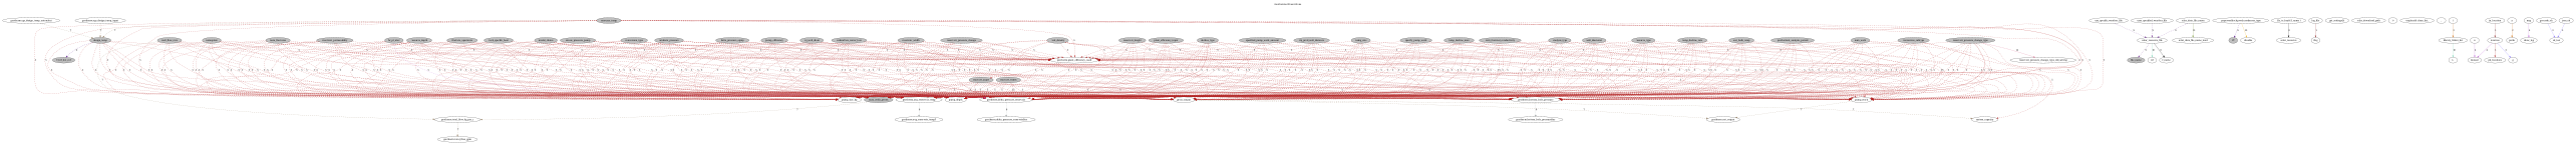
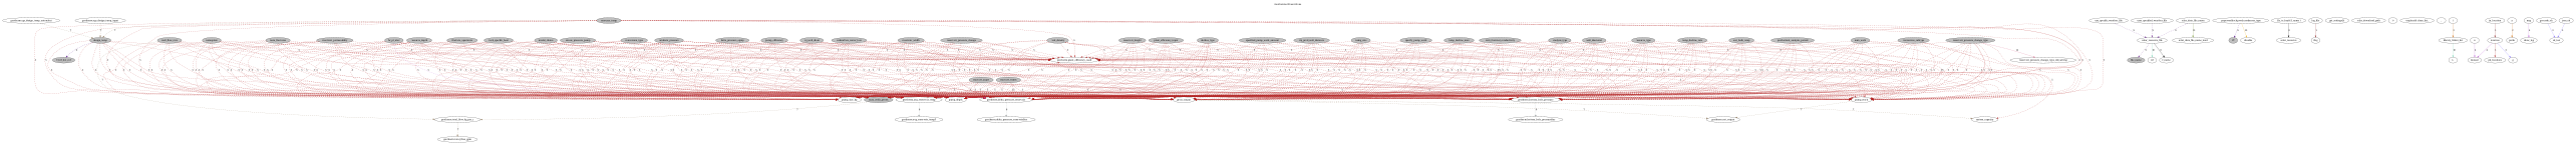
  digraph {
    fontname="Noto Serif"
    label="Geothermal Power-None"
    labelloc=top
    rankdir=TB
    ranksep=1
    node [fontname="Noto Serif"]
    edge [color=firebrick fontname="Noto Serif" style=dashed]
    design_temp [fillcolor=grey style=filled]
    num_wells_getem [fillcolor=grey style=filled]
    T_htf_hot_ref [fillcolor=grey style=filled]
    "geotherm.plant_efficiency_used"
    gross_output
    pump_depth
    pump_work
    pump_size_hp
    "geotherm.delta_pressure_reservoir"
    "geotherm.avg_reservoir_temp"
    "geotherm.bottom_hole_pressure"
    "geotherm.total_flow_kg_per_s"
    system_capacity
    "geotherm.net_output"
    "geotherm.delta_pressure_reservoirBar"
    "geotherm.avg_reservoir_tempF"
    "geotherm.bottom_hole_pressureBar"
    analysis_type [fillcolor=grey style=filled]
    file_name [fillcolor=grey style=filled]
    rock_thermal_conductivity [fillcolor=grey style=filled]
    excess_pressure_pump [fillcolor=grey style=filled]
    fracture_angle [fillcolor=grey style=filled]
    ambient_pressure [fillcolor=grey style=filled]
    inj_prod_well_distance [fillcolor=grey style=filled]
    fracture_width [fillcolor=grey style=filled]
    model_choice [fillcolor=grey style=filled]
    reservoir_width [fillcolor=grey style=filled]
    conversion_subtype [fillcolor=grey style=filled]
    reservoir_permeability [fillcolor=grey style=filled]
    num_wells [fillcolor=grey style=filled]
    "geotherm.total_flow_gpm"
    reservoir_height [fillcolor=grey style=filled]
    wet_bulb_temp [fillcolor=grey style=filled]
    decline_type [fillcolor=grey style=filled]
    conversion_type [fillcolor=grey style=filled]
    geothermal_analysis_period [fillcolor=grey style=filled]
    pump_efficiency [fillcolor=grey style=filled]
    fracture_aperature [fillcolor=grey style=filled]
    inj_well_diam [fillcolor=grey style=filled]
    subsurface_water_loss [fillcolor=grey style=filled]
    resource_temp [fillcolor=grey style=filled]
    specified_pump_work_amount [fillcolor=grey style=filled]
    casing_size [fillcolor=grey style=filled]
    specify_pump_work [fillcolor=grey style=filled]
    num_fractures [fillcolor=grey style=filled]
    plant_efficiency_input [fillcolor=grey style=filled]
    rock_density [fillcolor=grey style=filled]
    rock_specific_heat [fillcolor=grey style=filled]
    well_flow_rate [fillcolor=grey style=filled]
    reservoir_pressure_change [fillcolor=grey style=filled]
    temp_decline_max [fillcolor=grey style=filled]
    resource_depth [fillcolor=grey style=filled]
    resource_type [fillcolor=grey style=filled]
    delta_pressure_equip [fillcolor=grey style=filled]
    reservoir_pressure_change_type [fillcolor=grey style=filled]
    reservoir_pressure_change_type_old_setting
    well_diameter [fillcolor=grey style=filled]
    CT [fillcolor=grey style=filled]
    nameplate [fillcolor=grey style=filled]
    hr_pl_nlev [fillcolor=grey style=filled]
    temp_decline_rate [fillcolor=grey style=filled]
    "file_to_key()( f_name )"
    solar_resource
    log_file
    flog
    "get_settings()( "
    solar_download_path
    " )+"
    "+replace()( clean_list, "
    ", "
    " )"
    library_folder_list
    L
    location
    pb_locations
    g
    dataset
    solar_resource_file
    wf
    f_name
    x
    paths
    "geotherm.egs_design_temp_autoselect"
    n
    msg
    show_log
    "geotherm.egs_design_temp_input"
    geocode_ok
    ok_test
    use_specific_weather_file
    solar_data_file_name
    solar_data_file_name_load
    json_ok
    in_location
    user_specified_weather_file
    "geopowerblock.pwrb.condenser_type"
    bEnable
    design_temp -> num_wells_getem [label=5]
    design_temp -> T_htf_hot_ref [color=indigo label=6]
    design_temp -> "geotherm.plant_efficiency_used" [label=5]
    design_temp -> gross_output [label=5]
    design_temp -> pump_depth [label=5]
    design_temp -> pump_work [label=5]
    design_temp -> pump_size_hp [label=5]
    design_temp -> "geotherm.delta_pressure_reservoir" [label=5]
    design_temp -> "geotherm.avg_reservoir_temp" [label=5]
    design_temp -> "geotherm.bottom_hole_pressure" [label=5]
    num_wells_getem -> "geotherm.total_flow_kg_per_s" [color=burlywood4 label=7]
    gross_output -> system_capacity [color=burlywood4 label=7]
    gross_output -> "geotherm.net_output" [color=burlywood4 label=7]
    pump_work -> "geotherm.plant_efficiency_used" [label=5]
    pump_work -> "geotherm.net_output" [color=burlywood4 label=7]
    "geotherm.delta_pressure_reservoir" -> "geotherm.delta_pressure_reservoirBar" [color=azure4 label=8]
    "geotherm.avg_reservoir_temp" -> "geotherm.avg_reservoir_tempF" [color=azure4 label=8]
    "geotherm.bottom_hole_pressure" -> "geotherm.bottom_hole_pressureBar" [color=azure4 label=8]
    "geotherm.total_flow_kg_per_s" -> "geotherm.total_flow_gpm" [color=burlywood4 label=7]
    analysis_type -> num_wells_getem [label=5]
    analysis_type -> "geotherm.plant_efficiency_used" [label=5]
    analysis_type -> pump_depth [label=5]
    analysis_type -> pump_work [label=5]
    analysis_type -> pump_size_hp [label=5]
    analysis_type -> "geotherm.delta_pressure_reservoir" [label=5]
    analysis_type -> "geotherm.avg_reservoir_temp" [label=5]
    analysis_type -> "geotherm.bottom_hole_pressure" [label=5]
    analysis_type -> system_capacity [label=5]
    rock_thermal_conductivity -> num_wells_getem [label=5]
    rock_thermal_conductivity -> "geotherm.plant_efficiency_used" [label=5]
    rock_thermal_conductivity -> gross_output [label=5]
    rock_thermal_conductivity -> pump_depth [label=5]
    rock_thermal_conductivity -> pump_work [label=5]
    rock_thermal_conductivity -> pump_size_hp [label=5]
    rock_thermal_conductivity -> "geotherm.delta_pressure_reservoir" [label=5]
    rock_thermal_conductivity -> "geotherm.avg_reservoir_temp" [label=5]
    rock_thermal_conductivity -> "geotherm.bottom_hole_pressure" [label=5]
    excess_pressure_pump -> num_wells_getem [label=5]
    excess_pressure_pump -> "geotherm.plant_efficiency_used" [label=5]
    excess_pressure_pump -> gross_output [label=5]
    excess_pressure_pump -> pump_depth [label=5]
    excess_pressure_pump -> pump_work [label=5]
    excess_pressure_pump -> pump_size_hp [label=5]
    excess_pressure_pump -> "geotherm.delta_pressure_reservoir" [label=5]
    excess_pressure_pump -> "geotherm.avg_reservoir_temp" [label=5]
    excess_pressure_pump -> "geotherm.bottom_hole_pressure" [label=5]
    fracture_angle -> num_wells_getem [label=5]
-   "geotherm.plant_efficiency_used" -> fracture_angle [label=5]
+   fracture_angle -> "geotherm.plant_efficiency_used" [label=5]
    fracture_angle -> gross_output [label=5]
    fracture_angle -> pump_depth [label=5]
    fracture_angle -> pump_work [label=5]
    fracture_angle -> pump_size_hp [label=5]
    fracture_angle -> "geotherm.delta_pressure_reservoir" [label=5]
    fracture_angle -> "geotherm.avg_reservoir_temp" [label=5]
    fracture_angle -> "geotherm.bottom_hole_pressure" [label=5]
    ambient_pressure -> num_wells_getem [label=5]
    ambient_pressure -> "geotherm.plant_efficiency_used" [label=5]
    ambient_pressure -> gross_output [label=5]
    ambient_pressure -> pump_depth [label=5]
    ambient_pressure -> pump_work [label=5]
    ambient_pressure -> pump_size_hp [label=5]
    ambient_pressure -> "geotherm.delta_pressure_reservoir" [label=5]
    ambient_pressure -> "geotherm.avg_reservoir_temp" [label=5]
    ambient_pressure -> "geotherm.bottom_hole_pressure" [label=5]
    inj_prod_well_distance -> num_wells_getem [label=5]
    inj_prod_well_distance -> "geotherm.plant_efficiency_used" [label=5]
    inj_prod_well_distance -> gross_output [label=5]
    inj_prod_well_distance -> pump_depth [label=5]
    inj_prod_well_distance -> pump_work [label=5]
    inj_prod_well_distance -> pump_size_hp [label=5]
    inj_prod_well_distance -> "geotherm.delta_pressure_reservoir" [label=5]
    inj_prod_well_distance -> "geotherm.avg_reservoir_temp" [label=5]
    inj_prod_well_distance -> "geotherm.bottom_hole_pressure" [label=5]
    fracture_width -> num_wells_getem [label=5]
    fracture_width -> gross_output [label=5]
    fracture_width -> pump_depth [label=5]
    fracture_width -> pump_work [label=5]
    fracture_width -> pump_size_hp [label=5]
    fracture_width -> "geotherm.delta_pressure_reservoir" [label=5]
    fracture_width -> "geotherm.avg_reservoir_temp" [label=5]
    fracture_width -> "geotherm.bottom_hole_pressure" [label=5]
    model_choice -> num_wells_getem [label=5]
    model_choice -> "geotherm.plant_efficiency_used" [label=5]
    model_choice -> gross_output [label=5]
    model_choice -> pump_depth [label=5]
    model_choice -> pump_work [label=5]
    model_choice -> pump_size_hp [label=5]
    model_choice -> "geotherm.delta_pressure_reservoir" [label=5]
    model_choice -> "geotherm.avg_reservoir_temp" [label=5]
    model_choice -> "geotherm.bottom_hole_pressure" [label=5]
    reservoir_width -> num_wells_getem [label=5]
    reservoir_width -> "geotherm.plant_efficiency_used" [label=5]
    reservoir_width -> gross_output [label=5]
    reservoir_width -> pump_depth [label=5]
    reservoir_width -> pump_work [label=5]
    reservoir_width -> pump_size_hp [label=5]
    reservoir_width -> "geotherm.delta_pressure_reservoir" [label=5]
    reservoir_width -> "geotherm.avg_reservoir_temp" [label=5]
    reservoir_width -> "geotherm.bottom_hole_pressure" [label=5]
    conversion_subtype -> num_wells_getem [label=5]
    conversion_subtype -> "geotherm.plant_efficiency_used" [label=5]
    conversion_subtype -> gross_output [label=5]
    conversion_subtype -> pump_depth [label=5]
    conversion_subtype -> pump_work [label=5]
    conversion_subtype -> pump_size_hp [label=5]
    conversion_subtype -> "geotherm.delta_pressure_reservoir" [label=5]
    conversion_subtype -> "geotherm.avg_reservoir_temp" [label=5]
    conversion_subtype -> "geotherm.bottom_hole_pressure" [label=5]
    reservoir_permeability -> num_wells_getem [label=5]
    reservoir_permeability -> "geotherm.plant_efficiency_used" [label=5]
    reservoir_permeability -> gross_output [label=5]
    reservoir_permeability -> pump_depth [label=5]
    reservoir_permeability -> pump_work [label=5]
    reservoir_permeability -> pump_size_hp [label=5]
    reservoir_permeability -> "geotherm.delta_pressure_reservoir" [label=5]
    reservoir_permeability -> "geotherm.avg_reservoir_temp" [label=5]
    reservoir_permeability -> "geotherm.bottom_hole_pressure" [label=5]
    num_wells -> num_wells_getem [label=5]
    num_wells -> "geotherm.plant_efficiency_used" [label=5]
    num_wells -> gross_output [label=5]
    num_wells -> pump_depth [label=5]
    num_wells -> pump_work [label=5]
    num_wells -> pump_size_hp [label=5]
    num_wells -> "geotherm.delta_pressure_reservoir" [label=5]
    num_wells -> "geotherm.avg_reservoir_temp" [label=5]
    num_wells -> "geotherm.bottom_hole_pressure" [label=5]
    reservoir_height -> num_wells_getem [label=5]
    reservoir_height -> "geotherm.plant_efficiency_used" [label=5]
    reservoir_height -> gross_output [label=5]
    reservoir_height -> pump_depth [label=5]
    reservoir_height -> pump_work [label=5]
    reservoir_height -> pump_size_hp [label=5]
    reservoir_height -> "geotherm.delta_pressure_reservoir" [label=5]
    reservoir_height -> "geotherm.avg_reservoir_temp" [label=5]
    reservoir_height -> "geotherm.bottom_hole_pressure" [label=5]
    wet_bulb_temp -> num_wells_getem [label=5]
    wet_bulb_temp -> "geotherm.plant_efficiency_used" [label=5]
    wet_bulb_temp -> gross_output [label=5]
    wet_bulb_temp -> pump_depth [label=5]
    wet_bulb_temp -> pump_work [label=5]
    wet_bulb_temp -> pump_size_hp [label=5]
    wet_bulb_temp -> "geotherm.delta_pressure_reservoir" [label=5]
    wet_bulb_temp -> "geotherm.avg_reservoir_temp" [label=5]
    wet_bulb_temp -> "geotherm.bottom_hole_pressure" [label=5]
    decline_type -> num_wells_getem [label=5]
    decline_type -> "geotherm.plant_efficiency_used" [label=5]
    decline_type -> gross_output [label=5]
    decline_type -> pump_depth [label=5 style=solid]
    decline_type -> pump_work [label=5]
    decline_type -> pump_size_hp [label=5]
    decline_type -> "geotherm.delta_pressure_reservoir" [label=5]
    decline_type -> "geotherm.avg_reservoir_temp" [label=5]
    decline_type -> "geotherm.bottom_hole_pressure" [label=5]
    conversion_type -> num_wells_getem [label=5]
    conversion_type -> "geotherm.plant_efficiency_used" [label=5]
    conversion_type -> gross_output [label=5]
    conversion_type -> pump_depth [label=5]
    conversion_type -> pump_work [label=5]
    conversion_type -> pump_size_hp [label=5]
    conversion_type -> "geotherm.delta_pressure_reservoir" [label=5]
    conversion_type -> "geotherm.avg_reservoir_temp" [label=5]
    conversion_type -> "geotherm.bottom_hole_pressure" [label=5]
    geothermal_analysis_period -> num_wells_getem [label=5]
    geothermal_analysis_period -> "geotherm.plant_efficiency_used" [label=5]
    geothermal_analysis_period -> gross_output [label=5]
    geothermal_analysis_period -> pump_depth [label=5]
    geothermal_analysis_period -> pump_work [label=5]
    geothermal_analysis_period -> pump_size_hp [label=5]
    geothermal_analysis_period -> "geotherm.delta_pressure_reservoir" [label=5]
    geothermal_analysis_period -> "geotherm.avg_reservoir_temp" [label=5]
    geothermal_analysis_period -> "geotherm.bottom_hole_pressure" [label=5]
    pump_efficiency -> num_wells_getem [label=5]
    pump_efficiency -> "geotherm.plant_efficiency_used" [label=5]
    pump_efficiency -> gross_output [label=5]
    pump_efficiency -> pump_depth [label=5]
    pump_efficiency -> pump_work [label=5]
    pump_efficiency -> pump_size_hp [label=5]
    pump_efficiency -> "geotherm.delta_pressure_reservoir" [label=5]
    pump_efficiency -> "geotherm.avg_reservoir_temp" [label=5]
    pump_efficiency -> "geotherm.bottom_hole_pressure" [label=5]
    fracture_aperature -> num_wells_getem [label=5]
    fracture_aperature -> "geotherm.plant_efficiency_used" [label=5]
    fracture_aperature -> gross_output [label=5]
    fracture_aperature -> pump_depth [label=5]
    fracture_aperature -> pump_work [label=5]
    fracture_aperature -> pump_size_hp [label=5]
    fracture_aperature -> "geotherm.delta_pressure_reservoir" [label=5]
    fracture_aperature -> "geotherm.avg_reservoir_temp" [label=5]
    fracture_aperature -> "geotherm.bottom_hole_pressure" [label=5]
    inj_well_diam -> num_wells_getem [label=5]
    inj_well_diam -> "geotherm.plant_efficiency_used" [label=5]
    inj_well_diam -> gross_output [label=5]
    inj_well_diam -> pump_depth [label=5]
    inj_well_diam -> pump_work [label=5]
    inj_well_diam -> pump_size_hp [label=5]
    inj_well_diam -> "geotherm.delta_pressure_reservoir" [label=5]
    inj_well_diam -> "geotherm.avg_reservoir_temp" [label=5]
    inj_well_diam -> "geotherm.bottom_hole_pressure" [label=5]
    subsurface_water_loss -> num_wells_getem [label=5]
    subsurface_water_loss -> "geotherm.plant_efficiency_used" [label=5]
    subsurface_water_loss -> gross_output [label=5]
    subsurface_water_loss -> pump_depth [label=5]
    subsurface_water_loss -> pump_work [label=5]
    subsurface_water_loss -> pump_size_hp [label=5]
    subsurface_water_loss -> "geotherm.delta_pressure_reservoir" [label=5]
    subsurface_water_loss -> "geotherm.avg_reservoir_temp" [label=5]
    subsurface_water_loss -> "geotherm.bottom_hole_pressure" [label=5]
    resource_temp -> design_temp [color=burlywood4 label=7]
    resource_temp -> num_wells_getem [label=5]
    resource_temp -> "geotherm.plant_efficiency_used" [label=5]
    resource_temp -> gross_output [label=5 style=solid]
    resource_temp -> pump_depth [label=5]
    resource_temp -> pump_work [label=5]
    resource_temp -> pump_size_hp [label=5]
    resource_temp -> "geotherm.delta_pressure_reservoir" [label=5]
    resource_temp -> "geotherm.avg_reservoir_temp" [label=5]
    resource_temp -> "geotherm.bottom_hole_pressure" [label=5]
    specified_pump_work_amount -> num_wells_getem [label=5]
    specified_pump_work_amount -> "geotherm.plant_efficiency_used" [label=5]
    specified_pump_work_amount -> gross_output [label=5]
    specified_pump_work_amount -> pump_depth [label=5]
    specified_pump_work_amount -> pump_work [label=5]
    specified_pump_work_amount -> pump_size_hp [label=5]
    specified_pump_work_amount -> "geotherm.delta_pressure_reservoir" [label=5]
    specified_pump_work_amount -> "geotherm.avg_reservoir_temp" [label=5]
    specified_pump_work_amount -> "geotherm.bottom_hole_pressure" [label=5]
    casing_size -> num_wells_getem [label=5]
    casing_size -> "geotherm.plant_efficiency_used" [label=5]
    casing_size -> gross_output [label=5]
    casing_size -> pump_depth [label=5]
    casing_size -> pump_work [label=5]
    casing_size -> pump_size_hp [label=5]
    casing_size -> "geotherm.delta_pressure_reservoir" [label=5]
    casing_size -> "geotherm.avg_reservoir_temp" [label=5]
    casing_size -> "geotherm.bottom_hole_pressure" [label=5]
    specify_pump_work -> num_wells_getem [label=5]
    specify_pump_work -> "geotherm.plant_efficiency_used" [label=5]
    specify_pump_work -> gross_output [label=5]
    specify_pump_work -> pump_depth [label=5]
    specify_pump_work -> pump_work [label=5]
    specify_pump_work -> pump_size_hp [label=5]
    specify_pump_work -> "geotherm.delta_pressure_reservoir" [label=5]
    specify_pump_work -> "geotherm.avg_reservoir_temp" [label=5]
    specify_pump_work -> "geotherm.bottom_hole_pressure" [label=5]
    num_fractures -> num_wells_getem [label=5]
    num_fractures -> "geotherm.plant_efficiency_used" [label=5]
    num_fractures -> gross_output [label=5]
    num_fractures -> pump_depth [label=5]
    num_fractures -> pump_work [label=5]
    num_fractures -> pump_size_hp [label=5]
    num_fractures -> "geotherm.delta_pressure_reservoir" [label=5]
    num_fractures -> "geotherm.avg_reservoir_temp" [label=5]
    num_fractures -> "geotherm.bottom_hole_pressure" [label=5]
    plant_efficiency_input -> num_wells_getem [label=5]
    plant_efficiency_input -> "geotherm.plant_efficiency_used" [label=5]
    plant_efficiency_input -> gross_output [label=5]
    plant_efficiency_input -> pump_depth [label=5]
    plant_efficiency_input -> pump_work [label=5]
    plant_efficiency_input -> pump_size_hp [label=5]
    plant_efficiency_input -> "geotherm.delta_pressure_reservoir" [label=5]
    plant_efficiency_input -> "geotherm.avg_reservoir_temp" [label=5]
    plant_efficiency_input -> "geotherm.bottom_hole_pressure" [label=5]
    rock_density -> num_wells_getem [label=5]
    rock_density -> "geotherm.plant_efficiency_used" [label=5]
    rock_density -> gross_output [label=5]
    rock_density -> pump_depth [label=5]
    rock_density -> pump_work [label=5]
    rock_density -> pump_size_hp [label=5]
    rock_density -> "geotherm.delta_pressure_reservoir" [label=5]
    rock_density -> "geotherm.avg_reservoir_temp" [label=5]
    rock_density -> "geotherm.bottom_hole_pressure" [label=5]
    rock_specific_heat -> num_wells_getem [label=5]
    rock_specific_heat -> "geotherm.plant_efficiency_used" [label=5]
    rock_specific_heat -> gross_output [label=5]
    rock_specific_heat -> pump_depth [label=5]
    rock_specific_heat -> pump_work [label=5]
    rock_specific_heat -> pump_size_hp [label=5]
    rock_specific_heat -> "geotherm.delta_pressure_reservoir" [label=5]
    rock_specific_heat -> "geotherm.avg_reservoir_temp" [label=5]
    rock_specific_heat -> "geotherm.bottom_hole_pressure" [label=5]
    well_flow_rate -> num_wells_getem [label=5]
    well_flow_rate -> "geotherm.plant_efficiency_used" [label=5]
    well_flow_rate -> gross_output [label=5]
    well_flow_rate -> pump_depth [label=5]
    well_flow_rate -> pump_work [label=5]
    well_flow_rate -> pump_size_hp [label=5]
    well_flow_rate -> "geotherm.delta_pressure_reservoir" [label=5]
    well_flow_rate -> "geotherm.avg_reservoir_temp" [label=5]
    well_flow_rate -> "geotherm.bottom_hole_pressure" [label=5]
    well_flow_rate -> "geotherm.total_flow_kg_per_s" [color=burlywood4 label=7]
    reservoir_pressure_change -> num_wells_getem [label=5]
    reservoir_pressure_change -> "geotherm.plant_efficiency_used" [label=5]
    reservoir_pressure_change -> gross_output [label=5]
    reservoir_pressure_change -> pump_depth [label=5]
    reservoir_pressure_change -> pump_work [label=5]
    reservoir_pressure_change -> pump_size_hp [label=5]
    reservoir_pressure_change -> "geotherm.delta_pressure_reservoir" [label=5]
    reservoir_pressure_change -> "geotherm.avg_reservoir_temp" [label=5]
    reservoir_pressure_change -> "geotherm.bottom_hole_pressure" [label=5]
    temp_decline_max -> num_wells_getem [label=5]
    temp_decline_max -> "geotherm.plant_efficiency_used" [label=5]
    temp_decline_max -> gross_output [label=5]
    temp_decline_max -> pump_depth [label=5]
    temp_decline_max -> pump_work [label=5]
    temp_decline_max -> pump_size_hp [label=5]
    temp_decline_max -> "geotherm.delta_pressure_reservoir" [label=5]
    temp_decline_max -> "geotherm.avg_reservoir_temp" [label=5]
    temp_decline_max -> "geotherm.bottom_hole_pressure" [label=5]
    resource_depth -> num_wells_getem [label=5]
    resource_depth -> "geotherm.plant_efficiency_used" [label=5]
    resource_depth -> gross_output [label=5]
    resource_depth -> pump_depth [label=5]
    resource_depth -> pump_work [label=5]
    resource_depth -> pump_size_hp [label=5]
    resource_depth -> "geotherm.delta_pressure_reservoir" [label=5]
    resource_depth -> "geotherm.avg_reservoir_temp" [label=5]
    resource_depth -> "geotherm.bottom_hole_pressure" [label=5]
    resource_type -> num_wells_getem [label=5]
    resource_type -> "geotherm.plant_efficiency_used" [label=5]
    resource_type -> gross_output [label=5]
    resource_type -> pump_depth [label=5]
    resource_type -> pump_work [label=5]
    resource_type -> pump_size_hp [label=5]
    resource_type -> "geotherm.delta_pressure_reservoir" [label=5]
    resource_type -> "geotherm.avg_reservoir_temp" [label=5]
    resource_type -> "geotherm.bottom_hole_pressure" [label=5]
    delta_pressure_equip -> num_wells_getem [label=5]
    delta_pressure_equip -> "geotherm.plant_efficiency_used" [label=5]
    delta_pressure_equip -> gross_output [label=5]
    delta_pressure_equip -> pump_depth [label=5]
    delta_pressure_equip -> pump_work [label=5]
    delta_pressure_equip -> pump_size_hp [label=5]
    delta_pressure_equip -> "geotherm.delta_pressure_reservoir" [label=5]
    delta_pressure_equip -> "geotherm.avg_reservoir_temp" [label=5]
    delta_pressure_equip -> "geotherm.bottom_hole_pressure" [label=5]
    reservoir_pressure_change_type -> num_wells_getem [label=5]
    reservoir_pressure_change_type -> "geotherm.plant_efficiency_used" [label=5]
    reservoir_pressure_change_type -> gross_output [label=5 style=solid]
    reservoir_pressure_change_type -> pump_depth [label=5]
    reservoir_pressure_change_type -> pump_work [label=5]
    reservoir_pressure_change_type -> pump_size_hp [label=5]
    reservoir_pressure_change_type -> "geotherm.delta_pressure_reservoir" [label=5]
    reservoir_pressure_change_type -> "geotherm.avg_reservoir_temp" [label=5]
    reservoir_pressure_change_type -> "geotherm.bottom_hole_pressure" [label=5]
    reservoir_pressure_change_type -> reservoir_pressure_change_type_old_setting [color=palevioletred label=12 style=""]
    well_diameter -> num_wells_getem [label=5]
    well_diameter -> "geotherm.plant_efficiency_used" [label=5]
    well_diameter -> gross_output [label=5]
    well_diameter -> pump_depth [label=5]
    well_diameter -> pump_work [label=5]
    well_diameter -> pump_size_hp [label=5]
    well_diameter -> "geotherm.delta_pressure_reservoir" [label=5]
    well_diameter -> "geotherm.avg_reservoir_temp" [label=5]
    well_diameter -> "geotherm.bottom_hole_pressure" [label=5]
    nameplate -> num_wells_getem [label=5]
    nameplate -> "geotherm.plant_efficiency_used" [label=5]
    nameplate -> gross_output [label=5]
    nameplate -> pump_depth [label=5]
    nameplate -> pump_work [label=5]
    nameplate -> pump_size_hp [label=5]
    nameplate -> "geotherm.delta_pressure_reservoir" [label=5]
    nameplate -> "geotherm.avg_reservoir_temp" [label=5]
    nameplate -> "geotherm.bottom_hole_pressure" [label=5]
    hr_pl_nlev -> num_wells_getem [label=5]
    hr_pl_nlev -> "geotherm.plant_efficiency_used" [label=5]
    hr_pl_nlev -> gross_output [label=5]
    hr_pl_nlev -> pump_depth [label=5]
    hr_pl_nlev -> pump_work [label=5]
    hr_pl_nlev -> pump_size_hp [label=5]
    hr_pl_nlev -> "geotherm.delta_pressure_reservoir" [color=mediumorchid label=5]
    hr_pl_nlev -> "geotherm.avg_reservoir_temp" [label=5]
    hr_pl_nlev -> "geotherm.bottom_hole_pressure" [label=5]
    temp_decline_rate -> num_wells_getem [label=5]
    temp_decline_rate -> "geotherm.plant_efficiency_used" [label=5]
    temp_decline_rate -> gross_output [label=5]
    temp_decline_rate -> pump_depth [label=5]
    temp_decline_rate -> pump_work [label=5]
    temp_decline_rate -> pump_size_hp [label=5]
    temp_decline_rate -> "geotherm.delta_pressure_reservoir" [label=5]
    temp_decline_rate -> "geotherm.avg_reservoir_temp" [label=5]
    temp_decline_rate -> "geotherm.bottom_hole_pressure" [label=5]
    "file_to_key()( f_name )" -> solar_resource [color=black label=0 style=""]
    log_file -> flog [color=brown4 label=1 style=""]
    " )" -> library_folder_list [color=darkorange3 label=2 style=""]
    library_folder_list -> L [color=aquamarine3 label=10 style=""]
    location -> pb_locations [label=1 style=""]
    location -> g [color=lightslateblue label=3 style=""]
    location -> dataset [color=mediumorchid label=4 style=""]
    solar_resource_file -> file_name [color=darkorchid4 label=9]
    solar_resource_file -> wf [color=aquamarine3 label=10 style=""]
    solar_resource_file -> f_name [color=black label=0 style=""]
    x -> paths [color=darkorange3 label=2 style=""]
    "geotherm.egs_design_temp_autoselect" -> design_temp [color=burlywood4 label=7]
    n -> dataset [color=mediumorchid label=4 style=""]
    msg -> show_log [color=mediumorchid label=4 style=""]
    "geotherm.egs_design_temp_input" -> design_temp [color=burlywood4 label=7]
    geocode_ok -> ok_test [color=lightslateblue label=3 style=""]
    use_specific_weather_file -> solar_resource_file [color=darkorchid4 label=9]
    solar_data_file_name -> solar_resource_file [color=darkorchid4 label=9]
    solar_data_file_name -> solar_data_file_name_load [color=olivedrab label=11 style=""]
    json_ok -> ok_test [color=lightslateblue label=3 style=""]
    in_location -> location [color=brown4 label=1 style=""]
    user_specified_weather_file -> solar_resource_file [color=darkorchid4 label=9]
    "geopowerblock.pwrb.condenser_type" -> CT [color=indigo label=6]
    "geopowerblock.pwrb.condenser_type" -> bEnable [color=darkgoldenrod2 label=13 style=""]
  }
